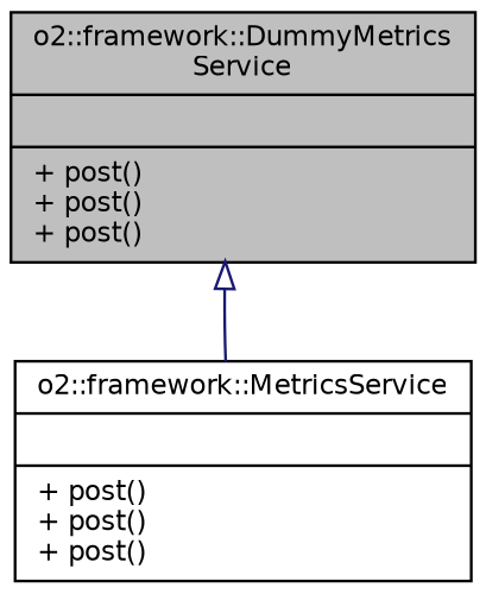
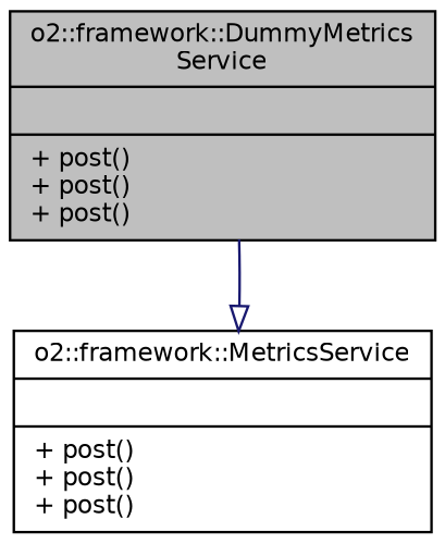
  digraph {
    node [color=black fontname=Helvetica fontsize=10 shape=record]
    n1 [fillcolor=grey75 fontcolor=black height=0.2 label="{o2::framework::DummyMetrics\lService\n||+ post()\l+ post()\l+ post()\l}" style=filled width=0.4]
    n2 [height=0.2 label="{o2::framework::MetricsService\n||+ post()\l+ post()\l+ post()\l}" width=0.4]
-   n1 -> n2 [arrowtail=onormal color=midnightblue dir=back fontname=Helvetica fontsize=10 labelfontname=Helvetica labelfontsize=10 style=solid]
+   n2 -> n1 [arrowtail=onormal color=midnightblue dir=back fontname=Helvetica fontsize=10 labelfontname=Helvetica labelfontsize=10 style=solid]
  }
